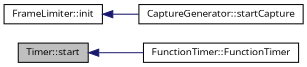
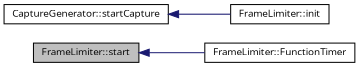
  digraph {
    fontname="Open Sans"
    rankdir=LR
    node [color=black fillcolor=white fontname="Open Sans" fontsize=10 shape=record style=filled]
    edge [color=midnightblue dir=back fontname="Open Sans" fontsize=10 labelfontname=Helvetica labelfontsize=10 style=solid]
-   n1 [fillcolor=grey75 fontcolor=black height=0.2 label="Timer::start" width=0.4]
-   n2 [height=0.2 label="FunctionTimer::FunctionTimer" width=0.4]
+   n1 [fillcolor=grey75 fontcolor=black height=0.2 label="FrameLimiter::start" width=0.4]
+   n2 [height=0.2 label="FrameLimiter::FunctionTimer" width=0.4]
    n3 [height=0.2 label="FrameLimiter::init" width=0.4]
    n4 [height=0.2 label="CaptureGenerator::startCapture" width=0.4]
    n1 -> n2
-   n3 -> n4
+   n4 -> n3
  }
